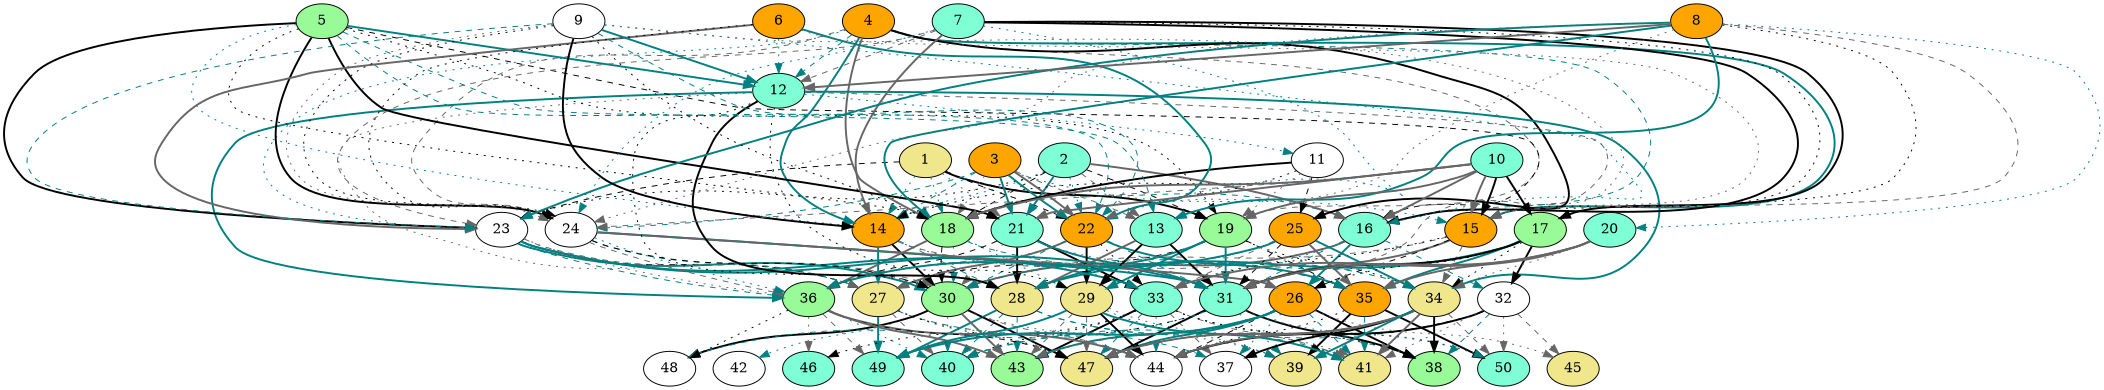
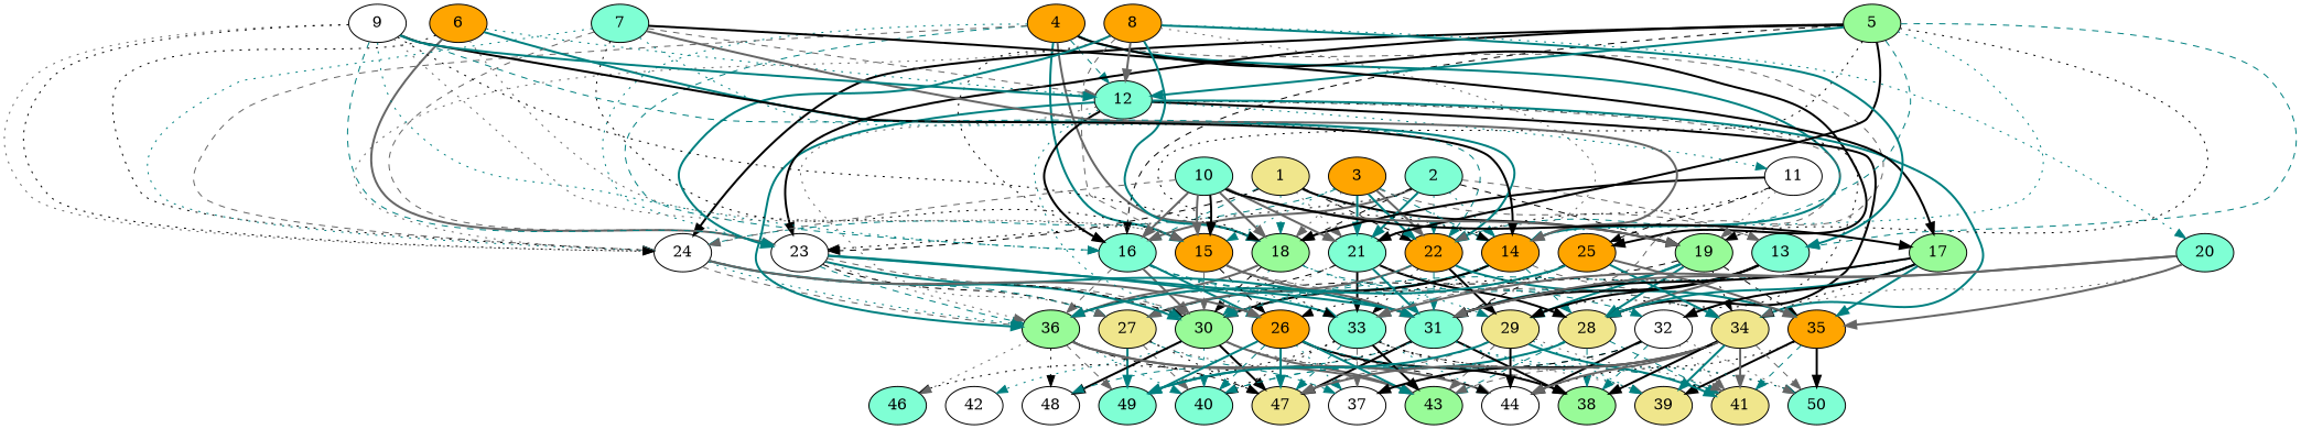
  digraph {
    node [alpha=0.02 fillcolor=aquamarine style=filled]
    edge [color=teal style=bold]
    1 [alpha=0.00 expect_size=26542080 fillcolor=khaki]
    14 [alpha=0.19 expect_size=10407936 fillcolor=orange]
    16 [alpha=0.07 expect_size=42566656]
    18 [alpha=0.04 expect_size=47567872 fillcolor=palegreen]
    19 [alpha=0.18 expect_size=42682368 fillcolor=palegreen]
    21 [alpha=0.14 expect_size=8458240]
    22 [alpha=0.13 expect_size=30200832 fillcolor=orange]
    23 [alpha=0.15 expect_size=35079168 fillcolor=white]
    27 [alpha=0.00 expect_size=47631360 fillcolor=khaki]
    28 [alpha=0.19 expect_size=38250496 fillcolor=khaki]
    30 [alpha=0.09 expect_size=41395200 fillcolor=palegreen]
    33 [alpha=0.15 expect_size=15565824]
    35 [alpha=0.09 expect_size=9139200 fillcolor=orange]
    31 [alpha=0.17 expect_size=45081600]
    36 [alpha=0.07 expect_size=10663936 fillcolor=palegreen]
    26 [expect_size=30513152 fillcolor=orange]
    32 [alpha=0.06 expect_size=31825920 fillcolor=white]
    29 [alpha=0.01 expect_size=46653440 fillcolor=khaki]
    34 [alpha=0.07 expect_size=51366912 fillcolor=khaki]
    37 [alpha=0.13 expect_size=14907392 fillcolor=white]
    40 [alpha=0.01 expect_size=17490944]
    44 [alpha=0.17 expect_size=32613376 fillcolor=white]
    47 [alpha=0.06 expect_size=41470976 fillcolor=khaki]
    49 [alpha=0.09 expect_size=13628416]
    38 [alpha=0.16 expect_size=15840256 fillcolor=palegreen]
    41 [alpha=0.08 expect_size=37742592 fillcolor=khaki]
    43 [alpha=0.17 expect_size=43594752 fillcolor=palegreen]
    39 [alpha=0.15 expect_size=14385152 fillcolor=khaki]
    42 [alpha=0.06 expect_size=29852672 fillcolor=white]
    48 [alpha=0.19 expect_size=23890944 fillcolor=white]
    50 [alpha=0.14 expect_size=48123904]
    46 [alpha=0.08 expect_size=24043520]
-   45 [alpha=0.07 expect_size=49261568 fillcolor=khaki]
    2 [alpha=0.19 expect_size=19179520]
    13 [alpha=0.17 expect_size=6074368]
    3 [expect_size=13122560 fillcolor=orange]
    15 [alpha=0.01 expect_size=30120960 fillcolor=orange]
    24 [expect_size=28971008 fillcolor=white]
    4 [alpha=0.08 expect_size=16708608 fillcolor=orange]
    12 [expect_size=7827456]
    25 [alpha=0.01 expect_size=27043840 fillcolor=orange]
    11 [alpha=0.09 expect_size=7143424 fillcolor=white]
    5 [alpha=0.05 expect_size=32653312 fillcolor=palegreen]
    6 [alpha=0.11 expect_size=11394048 fillcolor=orange]
    7 [alpha=0.11 expect_size=46398464]
    17 [alpha=0.16 expect_size=21961728 fillcolor=palegreen]
    8 [alpha=0.18 expect_size=6164480 fillcolor=orange]
    20 [expect_size=21839872]
    9 [alpha=0.11 expect_size=12193792 fillcolor=white]
    10 [alpha=0.14 expect_size=17824768]
    1 -> 14 [style=dotted]
    1 -> 16 [style=dashed]
    1 -> 18 [style=dotted]
    1 -> 19 [color=black]
    1 -> 21 [color=gray40 style=dotted]
    1 -> 22 [color=black style=dashed]
    1 -> 23 [color=black style=dashed]
    14 -> 27
    14 -> 28 [style=dashed]
    14 -> 30 [color=black]
    14 -> 33 [style=dotted]
    14 -> 35 [color=gray40 style=dashed]
    16 -> 30 [color=gray40]
    16 -> 33 [style=dotted]
    16 -> 31 [style=dashed]
    16 -> 36 [color=gray40 style=dashed]
    16 -> 26
    16 -> 32 [style=dashed]
    18 -> 30 [color=black style=dashed]
    18 -> 30 [style=dotted]
    18 -> 36 [color=gray40]
    18 -> 29 [style=dotted]
    18 -> 34 [style=dashed]
    19 -> 27 [color=black style=dashed]
    19 -> 28
    19 -> 35 [color=black style=dashed]
    19 -> 31
    19 -> 29
    19 -> 34 [color=black style=dotted]
    21 -> 28 [color=black]
    21 -> 30 [color=gray40 style=dotted]
    21 -> 33 [color=black]
    21 -> 35 [color=gray40 style=dotted]
    21 -> 31
    21 -> 36 [color=black style=dashed]
    22 -> 27 [color=gray40]
    22 -> 30 [style=dashed]
    22 -> 33 [color=black style=dotted]
    22 -> 35
    22 -> 31 [style=dashed]
    22 -> 36 [color=gray40 style=dotted]
    22 -> 29 [color=black]
    23 -> 27 [color=black style=dashed]
    23 -> 30
    23 -> 30 [color=gray40 style=dashed]
    23 -> 33
    23 -> 31
    23 -> 36 [style=dashed]
    23 -> 36 [color=gray40 style=dotted]
    27 -> 37 [style=dashed]
    27 -> 40 [color=gray40 style=dashed]
    27 -> 44 [color=gray40 style=dotted]
    27 -> 47 [color=black style=dotted]
    27 -> 49
    28 -> 40 [style=dashed]
    28 -> 49
    28 -> 38 [style=dashed]
    28 -> 41 [style=dashed]
    28 -> 43 [style=dashed]
    30 -> 40 [style=dotted]
    30 -> 44 [color=gray40 style=dashed]
    30 -> 47 [color=black]
    30 -> 43 [color=gray40]
    30 -> 39 [color=gray40 style=dotted]
    30 -> 42 [style=dotted]
    30 -> 48 [color=black]
    33 -> 37 [color=gray40 style=dashed]
    33 -> 40 [color=black style=dotted]
    33 -> 44 [style=dotted]
    33 -> 47 [style=dashed]
    33 -> 49 [color=black style=dotted]
    33 -> 38 [color=black style=dotted]
    33 -> 41 [color=gray40 style=dashed]
    33 -> 43 [color=black]
    33 -> 50 [color=black style=dotted]
    35 -> 44 [color=black style=dotted]
    35 -> 41 [style=dashed]
    35 -> 39 [color=black]
    35 -> 50 [color=black]
    31 -> 47 [color=black]
    31 -> 38 [color=black]
    31 -> 39 [style=dotted]
    31 -> 48 [style=dashed]
    31 -> 50 [style=dotted]
    31 -> 46 [color=black style=dotted]
    36 -> 40 [style=dotted]
    36 -> 44 [color=gray40]
    36 -> 47 [color=black style=dashed]
    36 -> 49 [color=gray40 style=dashed]
    36 -> 43 [color=gray40]
    36 -> 48 [color=black style=dotted]
    36 -> 46 [color=gray40 style=dotted]
    26 -> 37 [style=dotted]
    26 -> 40 [style=dashed]
    26 -> 44 [color=black style=dashed]
    26 -> 47
    26 -> 49
    26 -> 38 [color=black]
    26 -> 41 [style=dashed]
    26 -> 43
-   26 -> 45 [color=gray40 style=dotted]
    32 -> 40 [style=dashed]
    32 -> 44 [color=black]
    32 -> 47 [color=black style=dashed]
    32 -> 38 [style=dashed]
    32 -> 41 [color=gray40 style=dotted]
    32 -> 50 [color=gray40 style=dotted]
-   32 -> 45 [color=gray40 style=dashed]
    29 -> 44 [color=black]
    29 -> 47 [color=gray40 style=dashed]
    29 -> 49
    29 -> 41
    29 -> 41 [color=gray40 style=dotted]
    29 -> 43 [color=gray40 style=dashed]
    29 -> 39 [style=dotted]
    34 -> 37 [color=black]
    34 -> 44 [color=gray40]
    34 -> 47 [color=gray40]
    34 -> 38 [color=black]
    34 -> 41 [color=gray40]
    34 -> 43 [color=gray40 style=dashed]
    34 -> 39
    34 -> 50 [color=gray40 style=dashed]
    2 -> 14 [style=dotted]
    2 -> 16 [color=gray40]
    2 -> 18 [color=black style=dashed]
    2 -> 19 [color=black style=dashed]
    2 -> 21
    2 -> 22 [style=dotted]
    2 -> 23 [color=black style=dotted]
    2 -> 13 [color=gray40 style=dashed]
    13 -> 28 [color=gray40]
    13 -> 31 [color=black]
    13 -> 29 [color=black]
    3 -> 14 [style=dashed]
    3 -> 18 [color=gray40 style=dotted]
    3 -> 21
    3 -> 22
    3 -> 22 [color=gray40]
    3 -> 13 [color=gray40 style=dashed]
    3 -> 15 [style=dotted]
    3 -> 24 [style=dashed]
    15 -> 30 [color=gray40 style=dashed]
    15 -> 33 [color=black style=dotted]
    15 -> 31 [color=gray40]
    15 -> 26 [color=black style=dashed]
    15 -> 34 [color=gray40 style=dashed]
    24 -> 27 [style=dashed]
    24 -> 30 [color=black style=dashed]
    24 -> 31
    24 -> 36 [color=gray40 style=dashed]
    24 -> 36 [style=dotted]
    24 -> 26 [color=gray40]
    4 -> 14
    4 -> 16 [style=dashed]
    4 -> 18 [color=gray40]
    4 -> 19 [color=gray40 style=dashed]
    4 -> 23 [style=dotted]
    4 -> 15
    4 -> 24 [color=gray40 style=dashed]
    4 -> 12 [style=dashed]
    4 -> 25 [color=black]
    12 -> 27 [color=gray40 style=dotted]
    12 -> 28 [color=black]
-   12 -> 30 [color=black style=dotted]
+   12 -> 30 [style=dotted]
    12 -> 31 [color=gray40 style=dashed]
    12 -> 36
    12 -> 29 [color=black style=dotted]
    12 -> 34
    12 -> 11 [style=dotted]
    25 -> 30 [color=gray40 style=dashed]
    25 -> 33 [color=gray40 style=dashed]
    25 -> 35 [color=gray40]
    25 -> 31 [color=black style=dashed]
    25 -> 36
    25 -> 34
    11 -> 18 [color=black]
    11 -> 19 [color=gray40 style=dotted]
    11 -> 22 [color=black style=dotted]
    11 -> 25 [color=black style=dashed]
    5 -> 14 [style=dotted]
    5 -> 16 [color=black style=dashed]
    5 -> 18 [color=black style=dotted]
    5 -> 19 [color=black style=dotted]
    5 -> 21 [color=black]
    5 -> 22 [style=dashed]
    5 -> 23 [color=black]
    5 -> 13 [style=dashed]
    5 -> 24 [color=black]
    5 -> 12
    6 -> 22
    6 -> 23 [color=gray40]
    6 -> 15 [color=gray40 style=dotted]
    6 -> 24 [color=black style=dotted]
    6 -> 12 [style=dotted]
    7 -> 14 [color=gray40]
-   7 -> 16 [color=black]
+   12 -> 16 [color=black]
    7 -> 22 [style=dotted]
    7 -> 23 [color=gray40 style=dashed]
    7 -> 15 [color=black style=dotted]
    7 -> 24 [style=dotted]
    7 -> 12 [color=gray40 style=dashed]
    7 -> 17 [color=black]
    17 -> 28
    17 -> 30 [style=dashed]
    17 -> 35
    17 -> 31 [color=black]
    17 -> 26 [color=black style=dotted]
    17 -> 32 [color=black]
    17 -> 34 [color=black style=dotted]
    8 -> 16 [color=black style=dotted]
    8 -> 18
    8 -> 22 [color=gray40 style=dotted]
    8 -> 23
    8 -> 13
    8 -> 15 [color=gray40 style=dashed]
    8 -> 24 [color=gray40 style=dotted]
    8 -> 12 [color=gray40]
    8 -> 20 [style=dotted]
    20 -> 33 [color=gray40]
    20 -> 35 [color=gray40]
    20 -> 31 [color=gray40]
    20 -> 34 [color=gray40 style=dotted]
    9 -> 14 [color=black]
    9 -> 16 [style=dotted]
    9 -> 18 [color=black style=dotted]
    9 -> 22 [style=dashed]
    9 -> 23 [style=dashed]
    9 -> 15 [color=gray40 style=dotted]
    9 -> 24 [color=gray40 style=dotted]
    9 -> 24 [color=black style=dotted]
    9 -> 12
    10 -> 14 [color=black style=dotted]
    10 -> 16 [color=gray40]
    10 -> 18 [color=gray40]
    10 -> 19 [color=gray40]
    10 -> 21 [color=gray40]
    10 -> 15 [color=gray40]
    10 -> 15 [color=black]
    10 -> 24 [color=gray40 style=dashed]
    10 -> 17 [color=black]
  }
